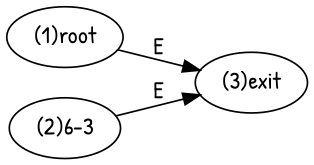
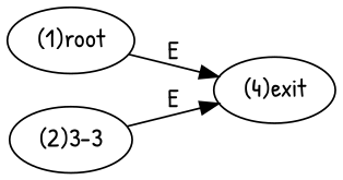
  digraph {
    fontname="Patrick Hand"
    rankdir=LR
    node [fontname="Patrick Hand"]
    edge [fontname="Patrick Hand"]
    n1 [label="(1)root"]
-   n2 [label="(3)exit"]
-   n3 [label="(2)6-3"]
+   n2 [label="(4)exit"]
+   n3 [label="(2)3-3"]
    n1 -> n2 [label=E]
    n3 -> n2 [label=E]
  }
